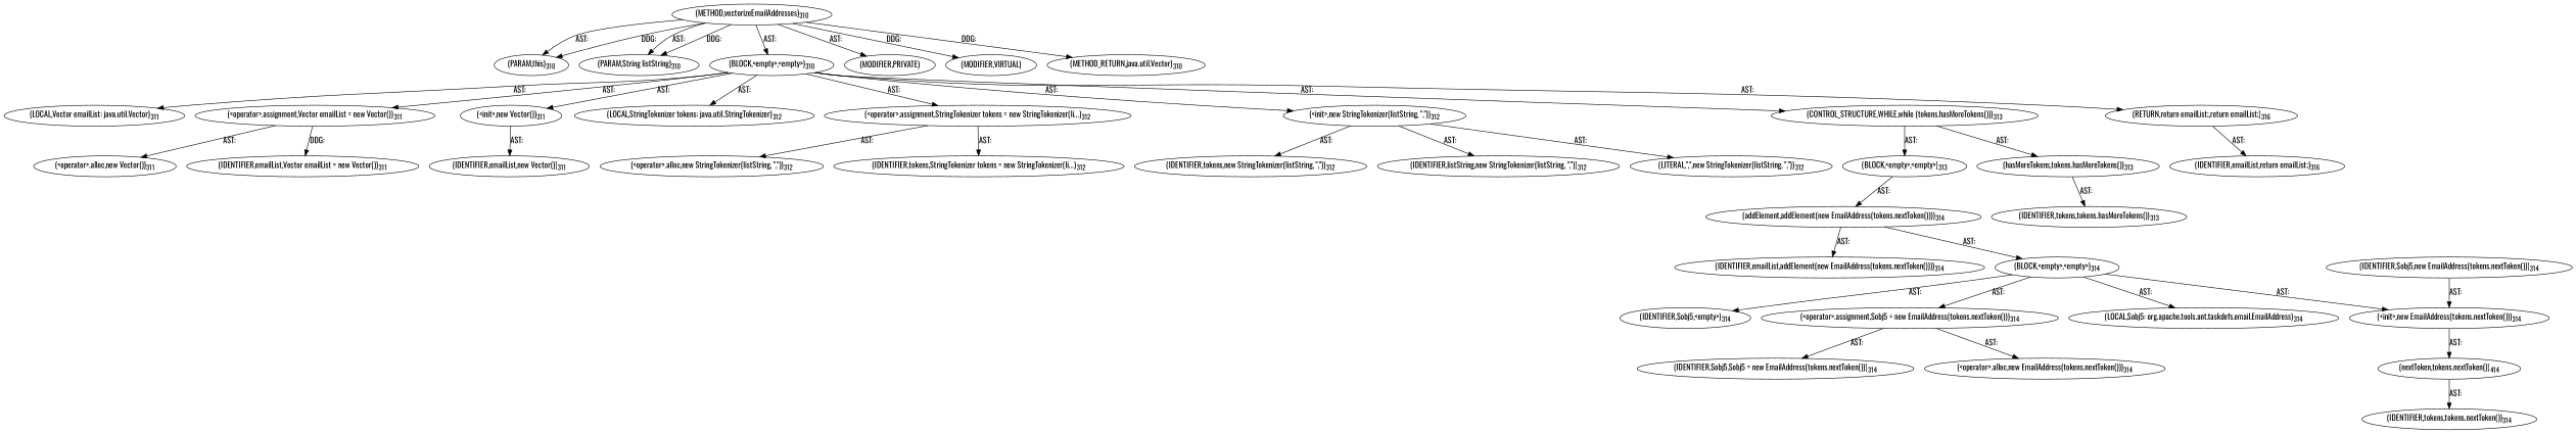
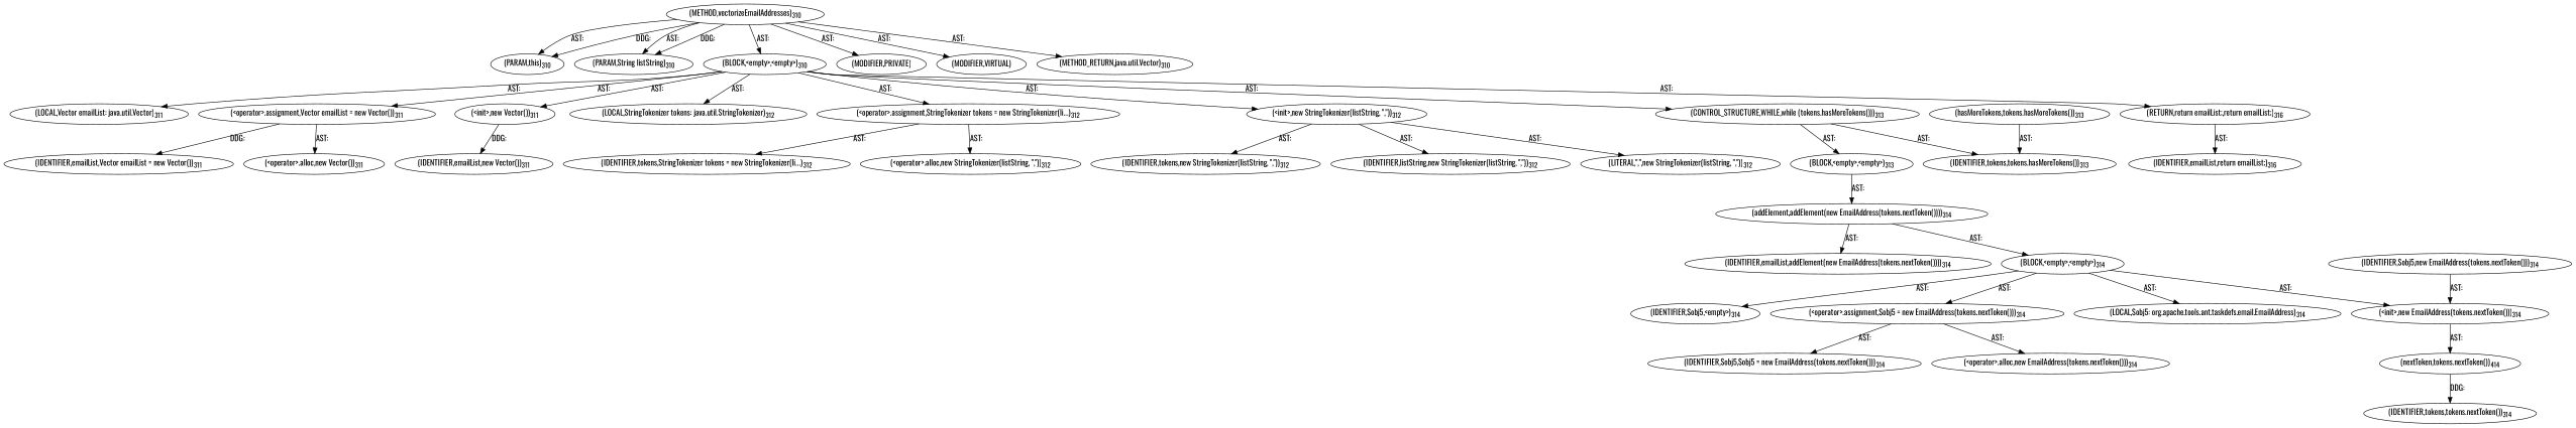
  digraph {
    fontname=Oswald
    node [fontname=Oswald]
    edge [fontname=Oswald]
    n1 [label=<(METHOD,vectorizeEmailAddresses)<SUB>310</SUB>>]
    n2 [label=<(PARAM,this)<SUB>310</SUB>>]
    n3 [label=<(PARAM,String listString)<SUB>310</SUB>>]
    n4 [label=<(BLOCK,&lt;empty&gt;,&lt;empty&gt;)<SUB>310</SUB>>]
    n5 [label=<(MODIFIER,PRIVATE)>]
    n6 [label=<(MODIFIER,VIRTUAL)>]
    n7 [label=<(METHOD_RETURN,java.util.Vector)<SUB>310</SUB>>]
    n8 [label=<(LOCAL,Vector emailList: java.util.Vector)<SUB>311</SUB>>]
    n9 [label=<(&lt;operator&gt;.assignment,Vector emailList = new Vector())<SUB>311</SUB>>]
    n10 [label=<(&lt;init&gt;,new Vector())<SUB>311</SUB>>]
    n11 [label=<(LOCAL,StringTokenizer tokens: java.util.StringTokenizer)<SUB>312</SUB>>]
    n12 [label=<(&lt;operator&gt;.assignment,StringTokenizer tokens = new StringTokenizer(li...)<SUB>312</SUB>>]
    n13 [label=<(&lt;init&gt;,new StringTokenizer(listString, &quot;,&quot;))<SUB>312</SUB>>]
    n14 [label=<(CONTROL_STRUCTURE,WHILE,while (tokens.hasMoreTokens()))<SUB>313</SUB>>]
    n15 [label=<(RETURN,return emailList;,return emailList;)<SUB>316</SUB>>]
    n16 [label=<(IDENTIFIER,emailList,Vector emailList = new Vector())<SUB>311</SUB>>]
    n17 [label=<(&lt;operator&gt;.alloc,new Vector())<SUB>311</SUB>>]
    n18 [label=<(IDENTIFIER,emailList,new Vector())<SUB>311</SUB>>]
    n19 [label=<(IDENTIFIER,tokens,StringTokenizer tokens = new StringTokenizer(li...)<SUB>312</SUB>>]
    n20 [label=<(&lt;operator&gt;.alloc,new StringTokenizer(listString, &quot;,&quot;))<SUB>312</SUB>>]
    n21 [label=<(IDENTIFIER,tokens,new StringTokenizer(listString, &quot;,&quot;))<SUB>312</SUB>>]
    n22 [label=<(IDENTIFIER,listString,new StringTokenizer(listString, &quot;,&quot;))<SUB>312</SUB>>]
    n23 [label=<(LITERAL,&quot;,&quot;,new StringTokenizer(listString, &quot;,&quot;))<SUB>312</SUB>>]
    n24 [label=<(hasMoreTokens,tokens.hasMoreTokens())<SUB>313</SUB>>]
    n25 [label=<(BLOCK,&lt;empty&gt;,&lt;empty&gt;)<SUB>313</SUB>>]
    n26 [label=<(IDENTIFIER,emailList,return emailList;)<SUB>316</SUB>>]
    n27 [label=<(IDENTIFIER,tokens,tokens.hasMoreTokens())<SUB>313</SUB>>]
    n28 [label=<(addElement,addElement(new EmailAddress(tokens.nextToken())))<SUB>314</SUB>>]
    n29 [label=<(IDENTIFIER,emailList,addElement(new EmailAddress(tokens.nextToken())))<SUB>314</SUB>>]
    n30 [label=<(BLOCK,&lt;empty&gt;,&lt;empty&gt;)<SUB>314</SUB>>]
    n31 [label=<(LOCAL,$obj5: org.apache.tools.ant.taskdefs.email.EmailAddress)<SUB>314</SUB>>]
    n32 [label=<(&lt;operator&gt;.assignment,$obj5 = new EmailAddress(tokens.nextToken()))<SUB>314</SUB>>]
    n33 [label=<(&lt;init&gt;,new EmailAddress(tokens.nextToken()))<SUB>314</SUB>>]
    n34 [label=<(IDENTIFIER,$obj5,&lt;empty&gt;)<SUB>314</SUB>>]
    n35 [label=<(IDENTIFIER,$obj5,$obj5 = new EmailAddress(tokens.nextToken()))<SUB>314</SUB>>]
    n36 [label=<(&lt;operator&gt;.alloc,new EmailAddress(tokens.nextToken()))<SUB>314</SUB>>]
    n37 [label=<(nextToken,tokens.nextToken())<SUB>414</SUB>>]
    n38 [label=<(IDENTIFIER,$obj5,new EmailAddress(tokens.nextToken()))<SUB>314</SUB>>]
    n39 [label=<(IDENTIFIER,tokens,tokens.nextToken())<SUB>314</SUB>>]
    n1 -> n2 [label="AST: "]
    n1 -> n2 [label="DDG: "]
    n1 -> n3 [label="AST: "]
    n1 -> n3 [label="DDG: "]
    n1 -> n4 [label="AST: "]
    n1 -> n5 [label="AST: "]
-   n1 -> n6 [label="DDG: "]
-   n1 -> n7 [label="DDG: "]
+   n1 -> n6 [label="AST: "]
+   n1 -> n7 [label="AST: "]
    n4 -> n8 [label="AST: "]
    n4 -> n9 [label="AST: "]
    n4 -> n10 [label="AST: "]
    n4 -> n11 [label="AST: "]
    n4 -> n12 [label="AST: "]
    n4 -> n13 [label="AST: "]
    n4 -> n14 [label="AST: "]
    n4 -> n15 [label="AST: "]
    n9 -> n16 [label="DDG: "]
    n9 -> n17 [label="AST: "]
-   n10 -> n18 [label="AST: "]
+   n10 -> n18 [label="DDG: "]
    n12 -> n19 [label="AST: "]
    n12 -> n20 [label="AST: "]
    n13 -> n21 [label="AST: "]
    n13 -> n22 [label="AST: "]
    n13 -> n23 [label="AST: "]
-   n14 -> n24 [label="AST: "]
+   n14 -> n27 [label="AST: "]
    n14 -> n25 [label="AST: "]
    n15 -> n26 [label="AST: "]
    n24 -> n27 [label="AST: "]
    n25 -> n28 [label="AST: "]
    n28 -> n29 [label="AST: "]
    n28 -> n30 [label="AST: "]
    n30 -> n31 [label="AST: "]
    n30 -> n32 [label="AST: "]
    n30 -> n33 [label="AST: "]
    n30 -> n34 [label="AST: "]
    n32 -> n35 [label="AST: "]
    n32 -> n36 [label="AST: "]
    n33 -> n37 [label="AST: "]
-   n37 -> n39 [label="AST: "]
+   n37 -> n39 [label="DDG: "]
    n38 -> n33 [label="AST: "]
  }
